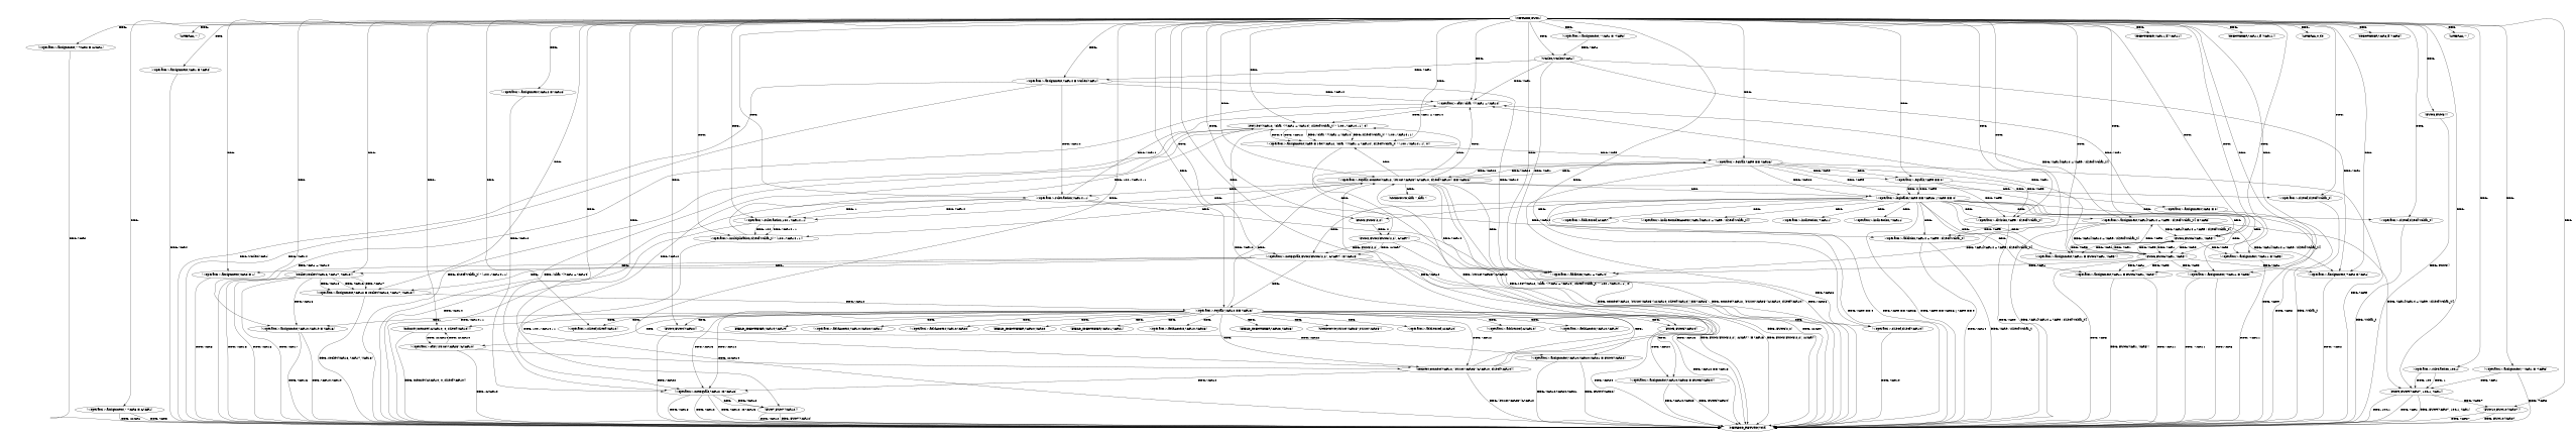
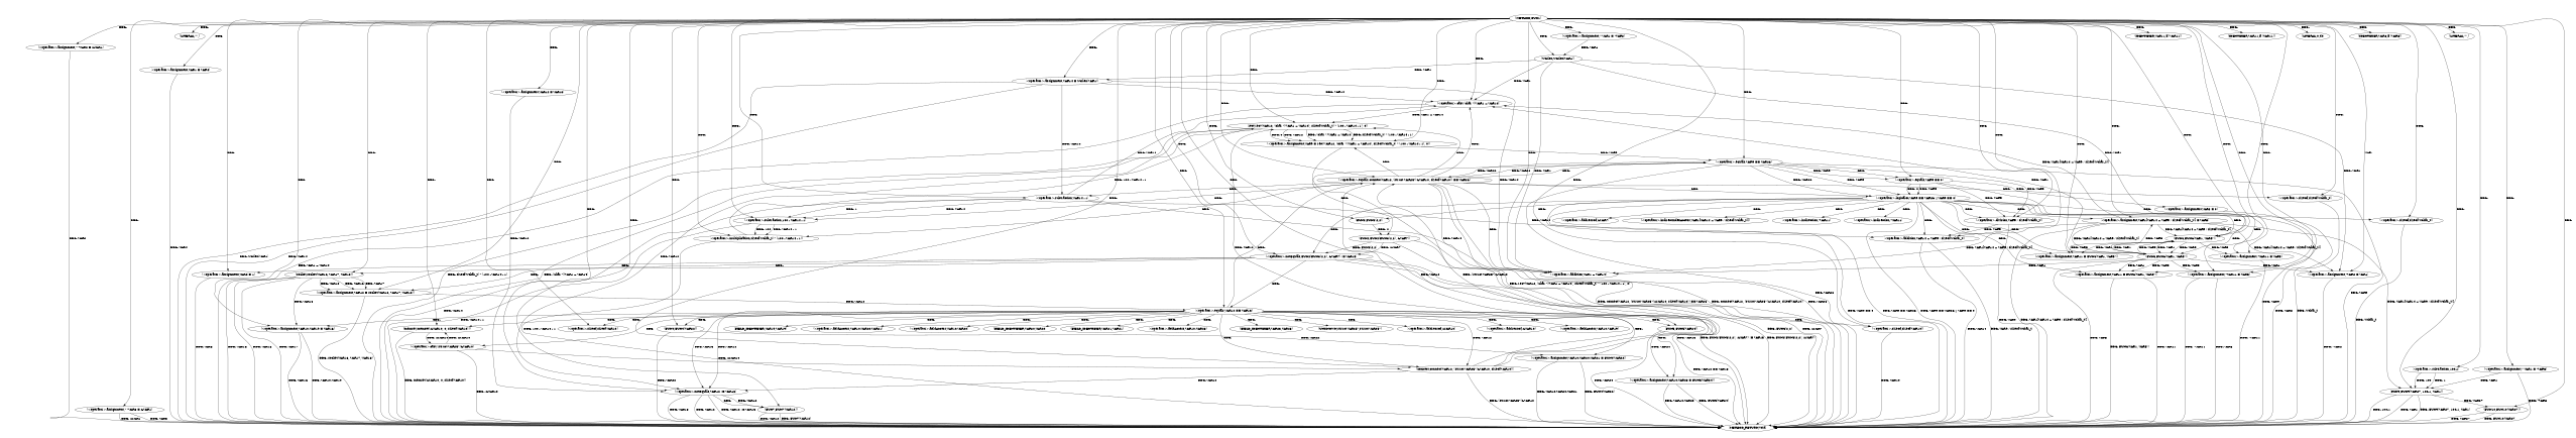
  digraph {
    n1 [label="(METHOD,FUN1)"]
    n2 [label="(<operator>.assignment,* *VAR2 = &VAR1)"]
    n3 [label="(<operator>.assignment,* *VAR3 = &VAR1)"]
    n4 [label="(LITERAL,\"\",)"]
    n5 [label="(<operator>.assignment,VAR1 = VAR4)"]
    n6 [label="(<operator>.assignment,* VAR1 = *VAR2)"]
    n7 [label="(<operator>.assignment,VAR12 = VAR13)"]
    n8 [label="(<operator>.assignment,VAR14 = wcslen(VAR1))"]
    n9 [label="(wcslen,wcslen(VAR1))"]
    n10 [label="(<operator>.notEquals,FUN2(FUN3(2,2), &VAR7) != VAR15)"]
    n11 [label="(FUN3,FUN3(2,2))"]
    n12 [label="(<operator>.assignment,VAR8 = 1)"]
    n13 [label="(<operator>.assignment,VAR12 = socket(VAR16, VAR17, VAR18))"]
    n14 [label="(socket,socket(VAR16, VAR17, VAR18))"]
    n15 [label="(<operator>.equals,VAR12 == VAR13)"]
    n16 [label="(memset,memset(&VAR10, 0, sizeof(VAR10)))"]
    n17 [label="(<operator>.sizeOf,sizeof(VAR10))"]
    n18 [label="(<operator>.assignment,VAR10.VAR19 = VAR16)"]
    n19 [label="(FUN4,FUN4(VAR22))"]
    n20 [label="(FUN5,FUN5(VAR24))"]
    n21 [label="(<operator>.equals,connect(VAR12, (struct VAR25*)&VAR10, sizeof(VAR10)) == VAR26)"]
    n22 [label="(connect,connect(VAR12, (struct VAR25*)&VAR10, sizeof(VAR10)))"]
    n23 [label="(<operator>.sizeOf,sizeof(VAR10))"]
    n24 [label="(<operator>.assignment,VAR9 = recv(VAR12, (char *)(VAR1 + VAR14), sizeof(wchar_t) * (100 - VAR14 - 1), 0))"]
    n25 [label="(recv,recv(VAR12, (char *)(VAR1 + VAR14), sizeof(wchar_t) * (100 - VAR14 - 1), 0))"]
    n26 [label="(<operator>.cast,(char *)(VAR1 + VAR14))"]
    n27 [label="(<operator>.addition,VAR1 + VAR14)"]
    n28 [label="(<operator>.multiplication,sizeof(wchar_t) * (100 - VAR14 - 1))"]
    n29 [label="(<operator>.sizeOf,sizeof(wchar_t))"]
    n30 [label="(<operator>.subtraction,100 - VAR14 - 1)"]
    n31 [label="(<operator>.subtraction,VAR14 - 1)"]
    n32 [label="(<operator>.equals,VAR9 == VAR26)"]
    n33 [label="(<operator>.equals,VAR9 == 0)"]
    n34 [label="(<operator>.assignment,VAR1[VAR14 + VAR9 / sizeof(wchar_t)] = VAR5)"]
    n35 [label="(<operator>.addition,VAR14 + VAR9 / sizeof(wchar_t))"]
    n36 [label="(<operator>.division,VAR9 / sizeof(wchar_t))"]
    n37 [label="(<operator>.sizeOf,sizeof(wchar_t))"]
    n38 [label="(<operator>.assignment,VAR11 = FUN6(VAR1, VAR5''))"]
    n39 [label="(FUN6,FUN6(VAR1, VAR5''))"]
    n40 [label="(IDENTIFIER,VAR11,if (VAR11))"]
    n41 [label="(<operator>.assignment,*VAR11 = VAR5)"]
    n42 [label="(<operator>.assignment,VAR11 = FUN6(VAR1, VAR5''))"]
    n43 [label="(FUN6,FUN6(VAR1, VAR5''))"]
    n44 [label="(IDENTIFIER,VAR11,if (VAR11))"]
    n45 [label="(<operator>.assignment,*VAR11 = VAR5)"]
    n46 [label="(LITERAL,0,do)"]
    n47 [label="(<operator>.notEquals,VAR12 != VAR13)"]
    n48 [label="(FUN7,FUN7(VAR12))"]
    n49 [label="(IDENTIFIER,VAR8,if (VAR8))"]
-   n50 [label="(FUN8,FUN8())"]
    n51 [label="(<operator>.assignment,*VAR2 = VAR1)"]
    n52 [label="(<operator>.assignment,* VAR1 = *VAR3)"]
    n53 [label="(LITERAL,\"\",)"]
    n54 [label="(FUN9,FUN9(VAR27, 100-1, VAR1))"]
    n55 [label="(<operator>.subtraction,100-1)"]
    n56 [label="(FUN10,FUN10(VAR27))"]
    n57 [label="(METHOD_RETURN,void)"]
    n58 [label="(<operator>.assignment,VAR8 = 0)"]
    n59 [label="(FUN2,FUN2(FUN3(2,2), &VAR7))"]
    n60 [label="(<operator>.assignment,VAR10.VAR20.VAR21 = FUN4(VAR22))"]
    n61 [label="(<operator>.assignment,VAR10.VAR23 = FUN5(VAR24))"]
    n62 [label="(<operator>.cast,(struct VAR25*)&VAR10)"]
    n63 [label="(<operator>.addressOf,&VAR10)"]
    n64 [label="(<operator>.fieldAccess,VAR10.VAR19)"]
    n65 [label="(FIELD_IDENTIFIER,VAR19,VAR19)"]
    n66 [label="(<operator>.fieldAccess,VAR10.VAR20.VAR21)"]
    n67 [label="(<operator>.fieldAccess,VAR10.VAR20)"]
    n68 [label="(FIELD_IDENTIFIER,VAR20,VAR20)"]
    n69 [label="(FIELD_IDENTIFIER,VAR21,VAR21)"]
    n70 [label="(<operator>.fieldAccess,VAR10.VAR23)"]
    n71 [label="(FIELD_IDENTIFIER,VAR23,VAR23)"]
    n72 [label="(UNKNOWN,struct VAR25*,struct VAR25*)"]
    n73 [label="(<operator>.addressOf,&VAR10)"]
    n74 [label="(<operator>.logicalOr,VAR9 == VAR26 || VAR9 == 0)"]
-   n75 [label="(UNKNOWN,char *,char *)"]
    n76 [label="(<operator>.addressOf,&VAR7)"]
    n77 [label="(<operator>.indirectIndexAccess,VAR1[VAR14 + VAR9 / sizeof(wchar_t)])"]
    n78 [label="(<operator>.indirection,*VAR11)"]
    n79 [label="(<operator>.indirection,*VAR11)"]
    n1 -> n2 [label="DDG: "]
    n1 -> n3 [label="DDG: "]
    n1 -> n4 [label="DDG: "]
    n1 -> n5 [label="DDG: "]
    n1 -> n6 [label="DDG: "]
    n1 -> n7 [label="DDG: "]
    n1 -> n8 [label="DDG: "]
    n1 -> n9 [label="DDG: "]
    n1 -> n10 [label="DDG: "]
    n1 -> n11 [label="DDG: "]
    n1 -> n12 [label="DDG: "]
    n1 -> n13 [label="DDG: "]
    n1 -> n14 [label="DDG: "]
    n1 -> n15 [label="DDG: "]
    n1 -> n16 [label="DDG: "]
    n1 -> n17 [label="DDG: "]
    n1 -> n18 [label="DDG: "]
    n1 -> n19 [label="DDG: "]
    n1 -> n20 [label="DDG: "]
    n1 -> n21 [label="DDG: "]
    n1 -> n22 [label="DDG: "]
    n1 -> n23 [label="DDG: "]
    n1 -> n24 [label="DDG: "]
    n1 -> n25 [label="DDG: "]
    n1 -> n26 [label="DDG: "]
    n1 -> n27 [label="DDG: "]
    n1 -> n28 [label="DDG: "]
    n1 -> n29 [label="DDG: "]
    n1 -> n30 [label="DDG: "]
    n1 -> n31 [label="DDG: "]
    n1 -> n32 [label="DDG: "]
    n1 -> n33 [label="DDG: "]
    n1 -> n34 [label="DDG: "]
    n1 -> n35 [label="DDG: "]
    n1 -> n36 [label="DDG: "]
    n1 -> n37 [label="DDG: "]
    n1 -> n38 [label="DDG: "]
    n1 -> n39 [label="DDG: "]
    n1 -> n40 [label="DDG: "]
    n1 -> n41 [label="DDG: "]
    n1 -> n42 [label="DDG: "]
    n1 -> n43 [label="DDG: "]
    n1 -> n44 [label="DDG: "]
    n1 -> n45 [label="DDG: "]
    n1 -> n46 [label="DDG: "]
    n1 -> n47 [label="DDG: "]
    n1 -> n48 [label="DDG: "]
    n1 -> n49 [label="DDG: "]
-   n1 -> n50 [label="DDG: "]
-   n1 -> n51 [label="DDG: "]
+   n1 -> n51 [label="VAR: "]
    n1 -> n52 [label="DDG: "]
    n1 -> n53 [label="DDG: "]
    n1 -> n54 [label="DDG: "]
    n1 -> n55 [label="DDG: "]
    n1 -> n56 [label="DDG: "]
    n2 -> n57 [label="DDG: VAR2"]
    n3 -> n57 [label="DDG: VAR3"]
    n3 -> n57 [label="DDG: &VAR1"]
    n5 -> n57 [label="DDG: VAR4"]
    n6 -> n9 [label="DDG: VAR1"]
    n7 -> n47 [label="DDG: VAR12"]
    n8 -> n26 [label="DDG: VAR14"]
    n8 -> n27 [label="DDG: VAR14"]
    n8 -> n31 [label="DDG: VAR14"]
    n8 -> n57 [label="DDG: wcslen(VAR1)"]
    n8 -> n57 [label="DDG: VAR14"]
    n9 -> n8 [label="DDG: VAR1"]
    n9 -> n26 [label="DDG: VAR1"]
    n9 -> n27 [label="DDG: VAR1"]
    n9 -> n39 [label="DDG: VAR1"]
    n9 -> n51 [label="DDG: VAR1"]
    n10 -> n12 [label="CDG: "]
    n10 -> n13 [label="CDG: "]
    n10 -> n14 [label="CDG: "]
    n10 -> n15 [label="CDG: "]
    n10 -> n57 [label="DDG: VAR15"]
    n10 -> n57 [label="DDG: FUN2(FUN3(2,2), &VAR7) != VAR15"]
    n10 -> n57 [label="DDG: FUN2(FUN3(2,2), &VAR7)"]
    n11 -> n59 [label="DDG: 2"]
    n12 -> n57 [label="DDG: VAR8"]
    n13 -> n15 [label="DDG: VAR12"]
    n13 -> n57 [label="DDG: socket(VAR16, VAR17, VAR18)"]
    n14 -> n13 [label="DDG: VAR16"]
    n14 -> n13 [label="DDG: VAR17"]
    n14 -> n13 [label="DDG: VAR18"]
    n14 -> n18 [label="DDG: VAR16"]
    n14 -> n57 [label="DDG: VAR16"]
    n14 -> n57 [label="DDG: VAR18"]
    n14 -> n57 [label="DDG: VAR17"]
    n15 -> n16 [label="CDG: "]
    n15 -> n17 [label="CDG: "]
    n15 -> n18 [label="CDG: "]
    n15 -> n19 [label="CDG: "]
    n15 -> n20 [label="CDG: "]
    n15 -> n21 [label="CDG: "]
    n15 -> n22 [label="DDG: VAR12"]
    n15 -> n22 [label="CDG: "]
    n15 -> n23 [label="CDG: "]
    n15 -> n47 [label="DDG: VAR12"]
    n15 -> n47 [label="DDG: VAR13"]
    n15 -> n57 [label="DDG: VAR12 == VAR13"]
    n15 -> n60 [label="CDG: "]
    n15 -> n61 [label="CDG: "]
    n15 -> n62 [label="CDG: "]
    n15 -> n63 [label="CDG: "]
    n15 -> n64 [label="CDG: "]
    n15 -> n65 [label="CDG: "]
    n15 -> n66 [label="CDG: "]
    n15 -> n67 [label="CDG: "]
    n15 -> n68 [label="CDG: "]
    n15 -> n69 [label="CDG: "]
    n15 -> n70 [label="CDG: "]
    n15 -> n71 [label="CDG: "]
    n15 -> n72 [label="CDG: "]
    n15 -> n73 [label="CDG: "]
    n16 -> n57 [label="DDG: memset(&VAR10, 0, sizeof(VAR10))"]
    n16 -> n62 [label="DDG: &VAR10"]
    n18 -> n57 [label="DDG: VAR16"]
    n18 -> n57 [label="DDG: VAR10.VAR19"]
    n19 -> n57 [label="DDG: VAR22"]
    n19 -> n60 [label="DDG: VAR22"]
    n20 -> n57 [label="DDG: VAR24"]
    n20 -> n61 [label="DDG: VAR24"]
    n21 -> n24 [label="CDG: "]
    n21 -> n25 [label="CDG: "]
    n21 -> n26 [label="CDG: "]
    n21 -> n27 [label="CDG: "]
    n21 -> n28 [label="CDG: "]
    n21 -> n29 [label="CDG: "]
    n21 -> n30 [label="CDG: "]
    n21 -> n31 [label="CDG: "]
    n21 -> n32 [label="DDG: VAR26"]
    n21 -> n32 [label="CDG: "]
    n21 -> n57 [label="DDG: connect(VAR12, (struct VAR25*)&VAR10, sizeof(VAR10)) == VAR26"]
    n21 -> n57 [label="DDG: connect(VAR12, (struct VAR25*)&VAR10, sizeof(VAR10))"]
    n21 -> n57 [label="DDG: VAR26"]
    n21 -> n74 [label="CDG: "]
-   n21 -> n75 [label="CDG: "]
    n22 -> n21 [label="DDG: VAR12"]
    n22 -> n21 [label="DDG: (struct VAR25*)&VAR10"]
    n22 -> n25 [label="DDG: VAR12"]
    n22 -> n47 [label="DDG: VAR12"]
    n22 -> n57 [label="DDG: (struct VAR25*)&VAR10"]
    n23 -> n57 [label="DDG: VAR10"]
    n24 -> n32 [label="DDG: VAR9"]
    n24 -> n57 [label="DDG: recv(VAR12, (char *)(VAR1 + VAR14), sizeof(wchar_t) * (100 - VAR14 - 1), 0)"]
    n25 -> n24 [label="DDG: VAR12"]
    n25 -> n24 [label="DDG: (char *)(VAR1 + VAR14)"]
    n25 -> n24 [label="DDG: sizeof(wchar_t) * (100 - VAR14 - 1)"]
    n25 -> n24 [label="DDG: 0"]
    n25 -> n47 [label="DDG: VAR12"]
    n25 -> n57 [label="DDG: sizeof(wchar_t) * (100 - VAR14 - 1)"]
    n25 -> n57 [label="DDG: (char *)(VAR1 + VAR14)"]
    n26 -> n25 [label="DDG: VAR1 + VAR14"]
    n26 -> n57 [label="DDG: VAR1 + VAR14"]
    n28 -> n25 [label="DDG: 100 - VAR14 - 1"]
    n28 -> n57 [label="DDG: 100 - VAR14 - 1"]
    n29 -> n57 [label="DDG: wchar_t"]
    n30 -> n28 [label="DDG: 100"]
    n30 -> n28 [label="DDG: VAR14 - 1"]
    n30 -> n57 [label="DDG: VAR14 - 1"]
    n31 -> n26 [label="DDG: VAR14"]
    n31 -> n27 [label="DDG: VAR14"]
    n31 -> n30 [label="DDG: VAR14"]
    n31 -> n30 [label="DDG: 1"]
    n31 -> n35 [label="DDG: VAR14"]
    n31 -> n57 [label="DDG: VAR14"]
    n32 -> n21 [label="DDG: VAR26"]
    n32 -> n33 [label="DDG: VAR9"]
    n32 -> n33 [label="CDG: "]
    n32 -> n36 [label="DDG: VAR9"]
    n32 -> n57 [label="DDG: VAR9"]
    n32 -> n57 [label="DDG: VAR26"]
    n32 -> n59 [label="CDG: "]
    n32 -> n74 [label="DDG: VAR9"]
    n32 -> n74 [label="DDG: VAR26"]
    n33 -> n36 [label="DDG: VAR9"]
    n33 -> n57 [label="DDG: VAR9"]
    n33 -> n58 [label="DDG: "]
    n33 -> n74 [label="DDG: VAR9"]
    n33 -> n74 [label="DDG: 0"]
    n34 -> n26 [label="DDG: VAR1[VAR14 + VAR9 / sizeof(wchar_t)]"]
    n34 -> n27 [label="DDG: VAR1[VAR14 + VAR9 / sizeof(wchar_t)]"]
    n34 -> n39 [label="DDG: VAR1[VAR14 + VAR9 / sizeof(wchar_t)]"]
    n34 -> n43 [label="DDG: VAR1[VAR14 + VAR9 / sizeof(wchar_t)]"]
    n34 -> n51 [label="DDG: VAR1[VAR14 + VAR9 / sizeof(wchar_t)]"]
    n34 -> n54 [label="DDG: VAR1[VAR14 + VAR9 / sizeof(wchar_t)]"]
    n34 -> n57 [label="DDG: VAR1[VAR14 + VAR9 / sizeof(wchar_t)]"]
    n35 -> n57 [label="DDG: VAR14"]
    n35 -> n57 [label="DDG: VAR9 / sizeof(wchar_t)"]
    n36 -> n35 [label="DDG: VAR9"]
    n36 -> n57 [label="DDG: VAR9"]
    n37 -> n57 [label="DDG: wchar_t"]
    n39 -> n38 [label="DDG: VAR1"]
    n39 -> n38 [label="DDG: VAR5"]
    n39 -> n41 [label="DDG: VAR5"]
    n39 -> n43 [label="DDG: VAR1"]
    n39 -> n43 [label="DDG: VAR5"]
    n41 -> n57 [label="DDG: *VAR11"]
    n42 -> n57 [label="DDG: FUN6(VAR1, VAR5'')"]
    n42 -> n57 [label="DDG: VAR11"]
    n43 -> n26 [label="DDG: VAR1"]
    n43 -> n27 [label="DDG: VAR1"]
    n43 -> n34 [label="DDG: VAR5"]
    n43 -> n39 [label="DDG: VAR1"]
    n43 -> n39 [label="DDG: VAR5"]
    n43 -> n42 [label="DDG: VAR1"]
    n43 -> n42 [label="DDG: VAR5"]
    n43 -> n45 [label="DDG: VAR5"]
    n43 -> n51 [label="DDG: VAR1"]
    n43 -> n57 [label="DDG: VAR5"]
    n45 -> n57 [label="DDG: VAR5"]
    n45 -> n57 [label="DDG: *VAR11"]
    n47 -> n48 [label="DDG: VAR12"]
    n47 -> n48 [label="CDG: "]
    n47 -> n57 [label="DDG: VAR13"]
    n47 -> n57 [label="DDG: VAR12"]
    n47 -> n57 [label="DDG: VAR12 != VAR13"]
    n48 -> n57 [label="DDG: FUN7(VAR12)"]
    n48 -> n57 [label="DDG: VAR12"]
-   n50 -> n57 [label="DDG: FUN8()"]
    n51 -> n57 [label="DDG: *VAR2"]
    n52 -> n54 [label="DDG: VAR1"]
    n52 -> n57 [label="DDG: *VAR3"]
    n54 -> n56 [label="DDG: VAR27"]
    n54 -> n57 [label="DDG: VAR1"]
    n54 -> n57 [label="DDG: FUN9(VAR27, 100-1, VAR1)"]
    n54 -> n57 [label="DDG: 100-1"]
    n55 -> n54 [label="DDG: 100"]
    n55 -> n54 [label="DDG: 1"]
    n56 -> n57 [label="DDG: FUN10(VAR27)"]
    n56 -> n57 [label="DDG: VAR27"]
    n58 -> n57 [label="DDG: VAR8"]
    n59 -> n10 [label="DDG: FUN3(2,2)"]
    n59 -> n10 [label="DDG: &VAR7"]
    n59 -> n57 [label="DDG: &VAR7"]
    n59 -> n57 [label="DDG: FUN3(2,2)"]
    n60 -> n57 [label="DDG: VAR10.VAR20.VAR21"]
    n60 -> n57 [label="DDG: FUN4(VAR22)"]
    n61 -> n57 [label="DDG: VAR10.VAR23"]
    n61 -> n57 [label="DDG: FUN5(VAR24)"]
    n62 -> n16 [label="DDG: &VAR10"]
    n62 -> n22 [label="DDG: &VAR10"]
    n62 -> n57 [label="DDG: &VAR10"]
    n74 -> n10 [label="CDG: "]
    n74 -> n11 [label="CDG: "]
    n74 -> n34 [label="CDG: "]
    n74 -> n35 [label="CDG: "]
    n74 -> n36 [label="CDG: "]
    n74 -> n37 [label="CDG: "]
    n74 -> n38 [label="CDG: "]
    n74 -> n39 [label="CDG: "]
    n74 -> n41 [label="CDG: "]
    n74 -> n42 [label="CDG: "]
    n74 -> n43 [label="CDG: "]
    n74 -> n45 [label="CDG: "]
    n74 -> n57 [label="DDG: VAR9 == VAR26"]
    n74 -> n57 [label="DDG: VAR9 == VAR26 || VAR9 == 0"]
    n74 -> n57 [label="DDG: VAR9 == 0"]
    n74 -> n76 [label="CDG: "]
    n74 -> n77 [label="CDG: "]
    n74 -> n78 [label="CDG: "]
    n74 -> n79 [label="CDG: "]
  }
